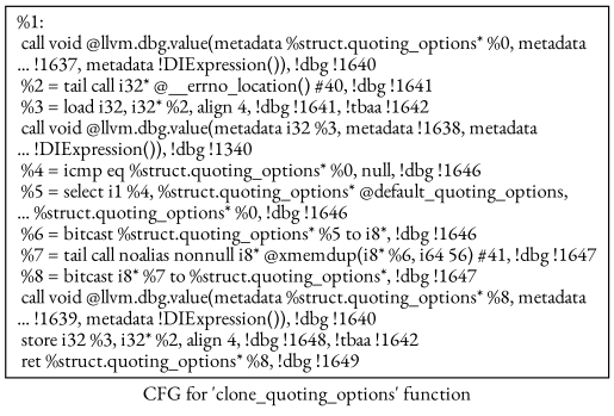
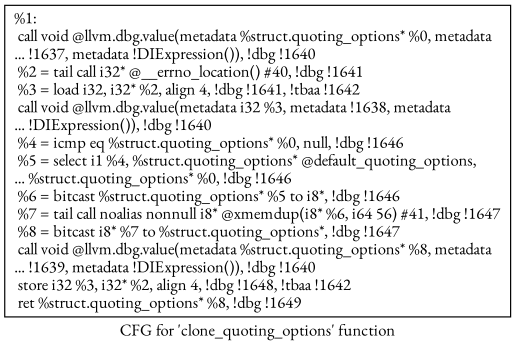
  digraph {
    label="CFG for 'clone_quoting_options' function"
    fontname="EB Garamond"
-   n1 [label="{%1:\l  call void @llvm.dbg.value(metadata %struct.quoting_options* %0, metadata\l... !1637, metadata !DIExpression()), !dbg !1640\l  %2 = tail call i32* @__errno_location() #40, !dbg !1641\l  %3 = load i32, i32* %2, align 4, !dbg !1641, !tbaa !1642\l  call void @llvm.dbg.value(metadata i32 %3, metadata !1638, metadata\l... !DIExpression()), !dbg !1340\l  %4 = icmp eq %struct.quoting_options* %0, null, !dbg !1646\l  %5 = select i1 %4, %struct.quoting_options* @default_quoting_options,\l... %struct.quoting_options* %0, !dbg !1646\l  %6 = bitcast %struct.quoting_options* %5 to i8*, !dbg !1646\l  %7 = tail call noalias nonnull i8* @xmemdup(i8* %6, i64 56) #41, !dbg !1647\l  %8 = bitcast i8* %7 to %struct.quoting_options*, !dbg !1647\l  call void @llvm.dbg.value(metadata %struct.quoting_options* %8, metadata\l... !1639, metadata !DIExpression()), !dbg !1640\l  store i32 %3, i32* %2, align 4, !dbg !1648, !tbaa !1642\l  ret %struct.quoting_options* %8, !dbg !1649\l}" shape=record fontname="EB Garamond"]
+   n1 [label="{%1:\l  call void @llvm.dbg.value(metadata %struct.quoting_options* %0, metadata\l... !1637, metadata !DIExpression()), !dbg !1640\l  %2 = tail call i32* @__errno_location() #40, !dbg !1641\l  %3 = load i32, i32* %2, align 4, !dbg !1641, !tbaa !1642\l  call void @llvm.dbg.value(metadata i32 %3, metadata !1638, metadata\l... !DIExpression()), !dbg !1640\l  %4 = icmp eq %struct.quoting_options* %0, null, !dbg !1646\l  %5 = select i1 %4, %struct.quoting_options* @default_quoting_options,\l... %struct.quoting_options* %0, !dbg !1646\l  %6 = bitcast %struct.quoting_options* %5 to i8*, !dbg !1646\l  %7 = tail call noalias nonnull i8* @xmemdup(i8* %6, i64 56) #41, !dbg !1647\l  %8 = bitcast i8* %7 to %struct.quoting_options*, !dbg !1647\l  call void @llvm.dbg.value(metadata %struct.quoting_options* %8, metadata\l... !1639, metadata !DIExpression()), !dbg !1640\l  store i32 %3, i32* %2, align 4, !dbg !1648, !tbaa !1642\l  ret %struct.quoting_options* %8, !dbg !1649\l}" shape=record fontname="EB Garamond"]
  }
